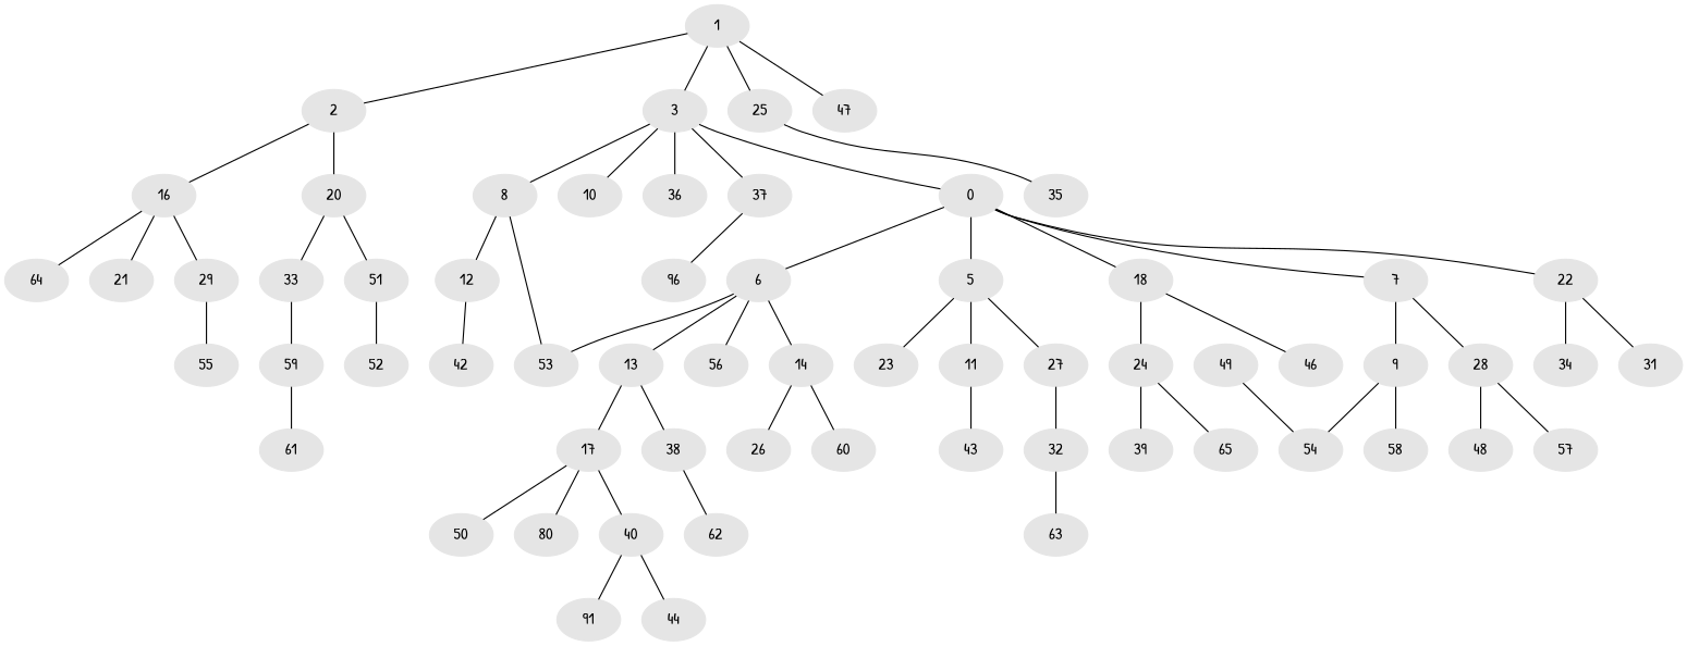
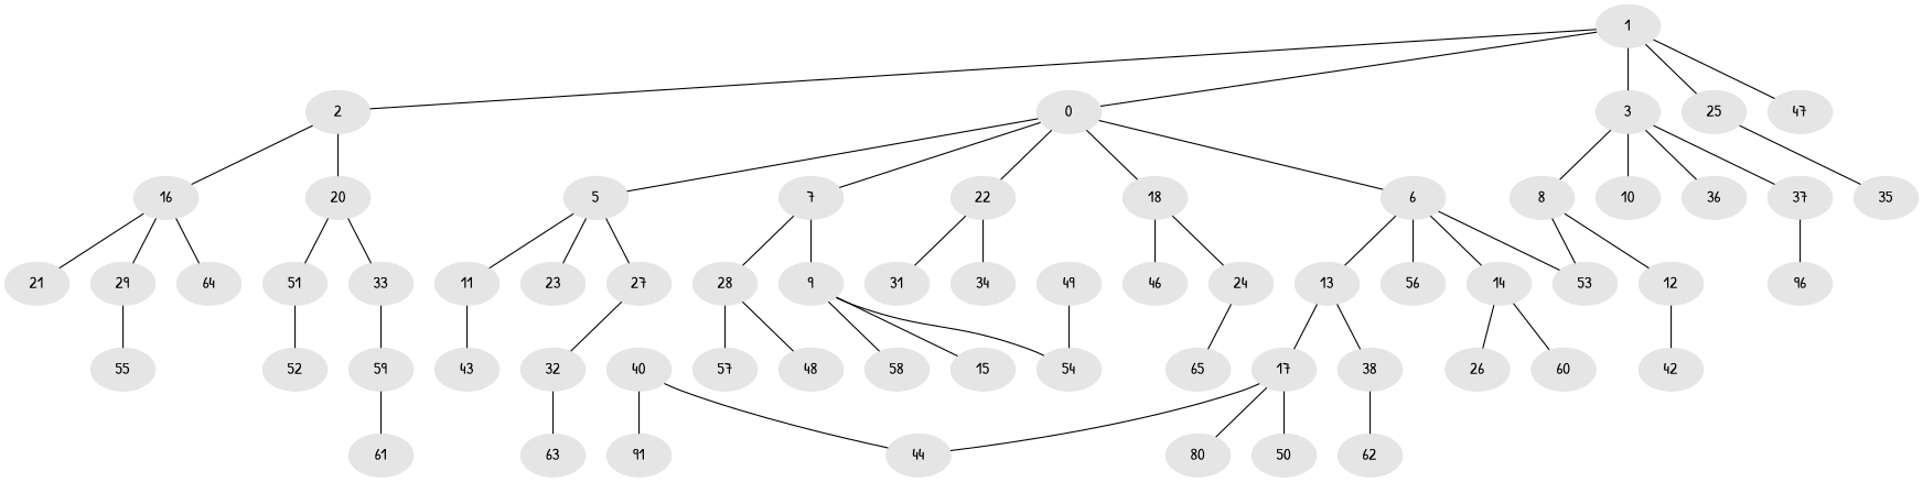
  graph {
    fontname="Patrick Hand"
    node [color=gray90 fontname="Patrick Hand" style=filled]
    edge [fontname="Patrick Hand"]
    1
    2
    3
    n4 [label=0]
    25
    47
    16
    20
    8
    10
    36
    37
    5
    6
    7
    18
    22
    35
    21
    29
    64
    33
    51
    53
    12
    n26 [label=96]
    11
    23
    27
    13
    14
    56
    9
    28
    24
    46
    31
    34
    43
    32
    17
    38
    26
    60
+   15
    54
    58
    48
    57
    42
    n51 [label=80]
    40
    50
    62
    55
    n56 [label=91]
    44
-   39
    65
    59
    49
    52
    63
    61
    1 -- 2
    1 -- 3
-   3 -- n4
+   1 -- n4
    1 -- 25
    1 -- 47
    2 -- 16
    2 -- 20
    3 -- 8
    3 -- 10
    3 -- 36
    3 -- 37
    n4 -- 5
    n4 -- 6
    n4 -- 7
    n4 -- 18
    n4 -- 22
    25 -- 35
    16 -- 21
    16 -- 29
    16 -- 64
    20 -- 33
    20 -- 51
    8 -- 53
    8 -- 12
    37 -- n26
    5 -- 11
    5 -- 23
    5 -- 27
    6 -- 53
    6 -- 13
    6 -- 14
    6 -- 56
    7 -- 9
    7 -- 28
    18 -- 24
    18 -- 46
    22 -- 31
    22 -- 34
    29 -- 55
    33 -- 59
    51 -- 52
    12 -- 42
    11 -- 43
    27 -- 32
    13 -- 17
    13 -- 38
    14 -- 26
    14 -- 60
+   9 -- 15
    9 -- 54
    9 -- 58
    28 -- 48
    28 -- 57
-   24 -- 39
    24 -- 65
    32 -- 63
    17 -- n51
-   17 -- 40
+   17 -- 44
    17 -- 50
    38 -- 62
    40 -- n56
    40 -- 44
    59 -- 61
    49 -- 54
  }
